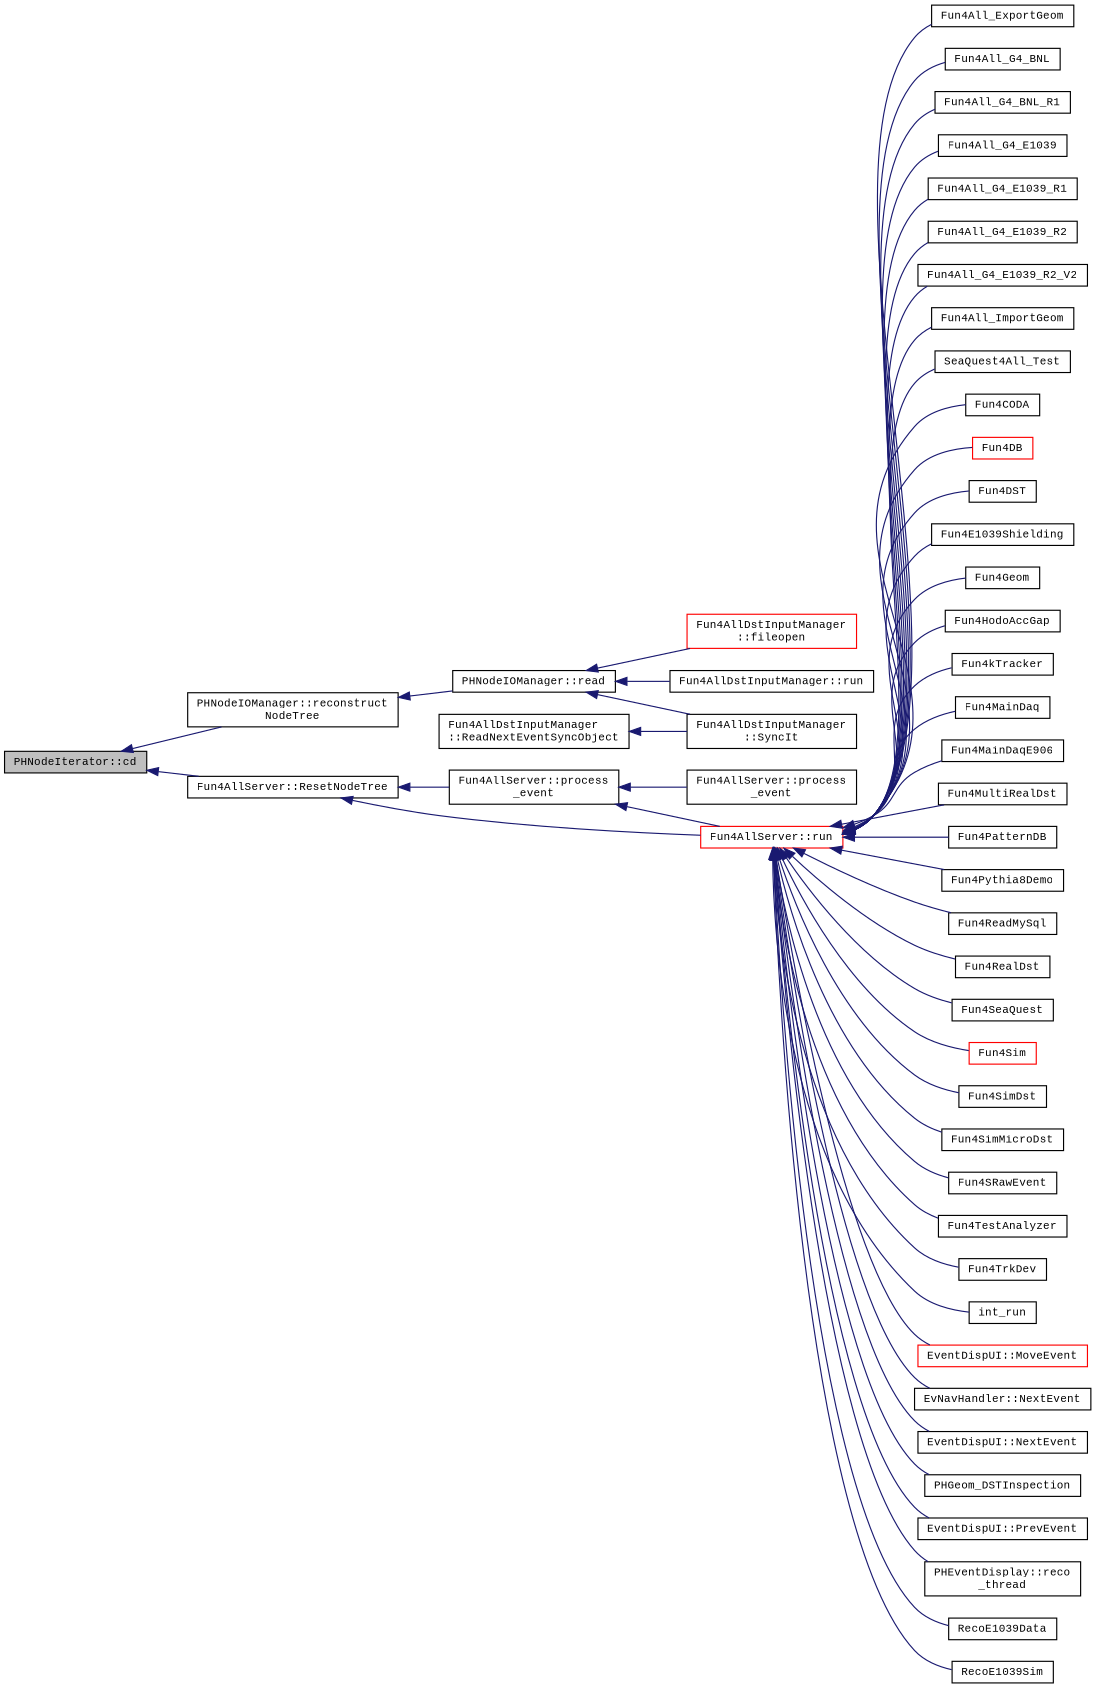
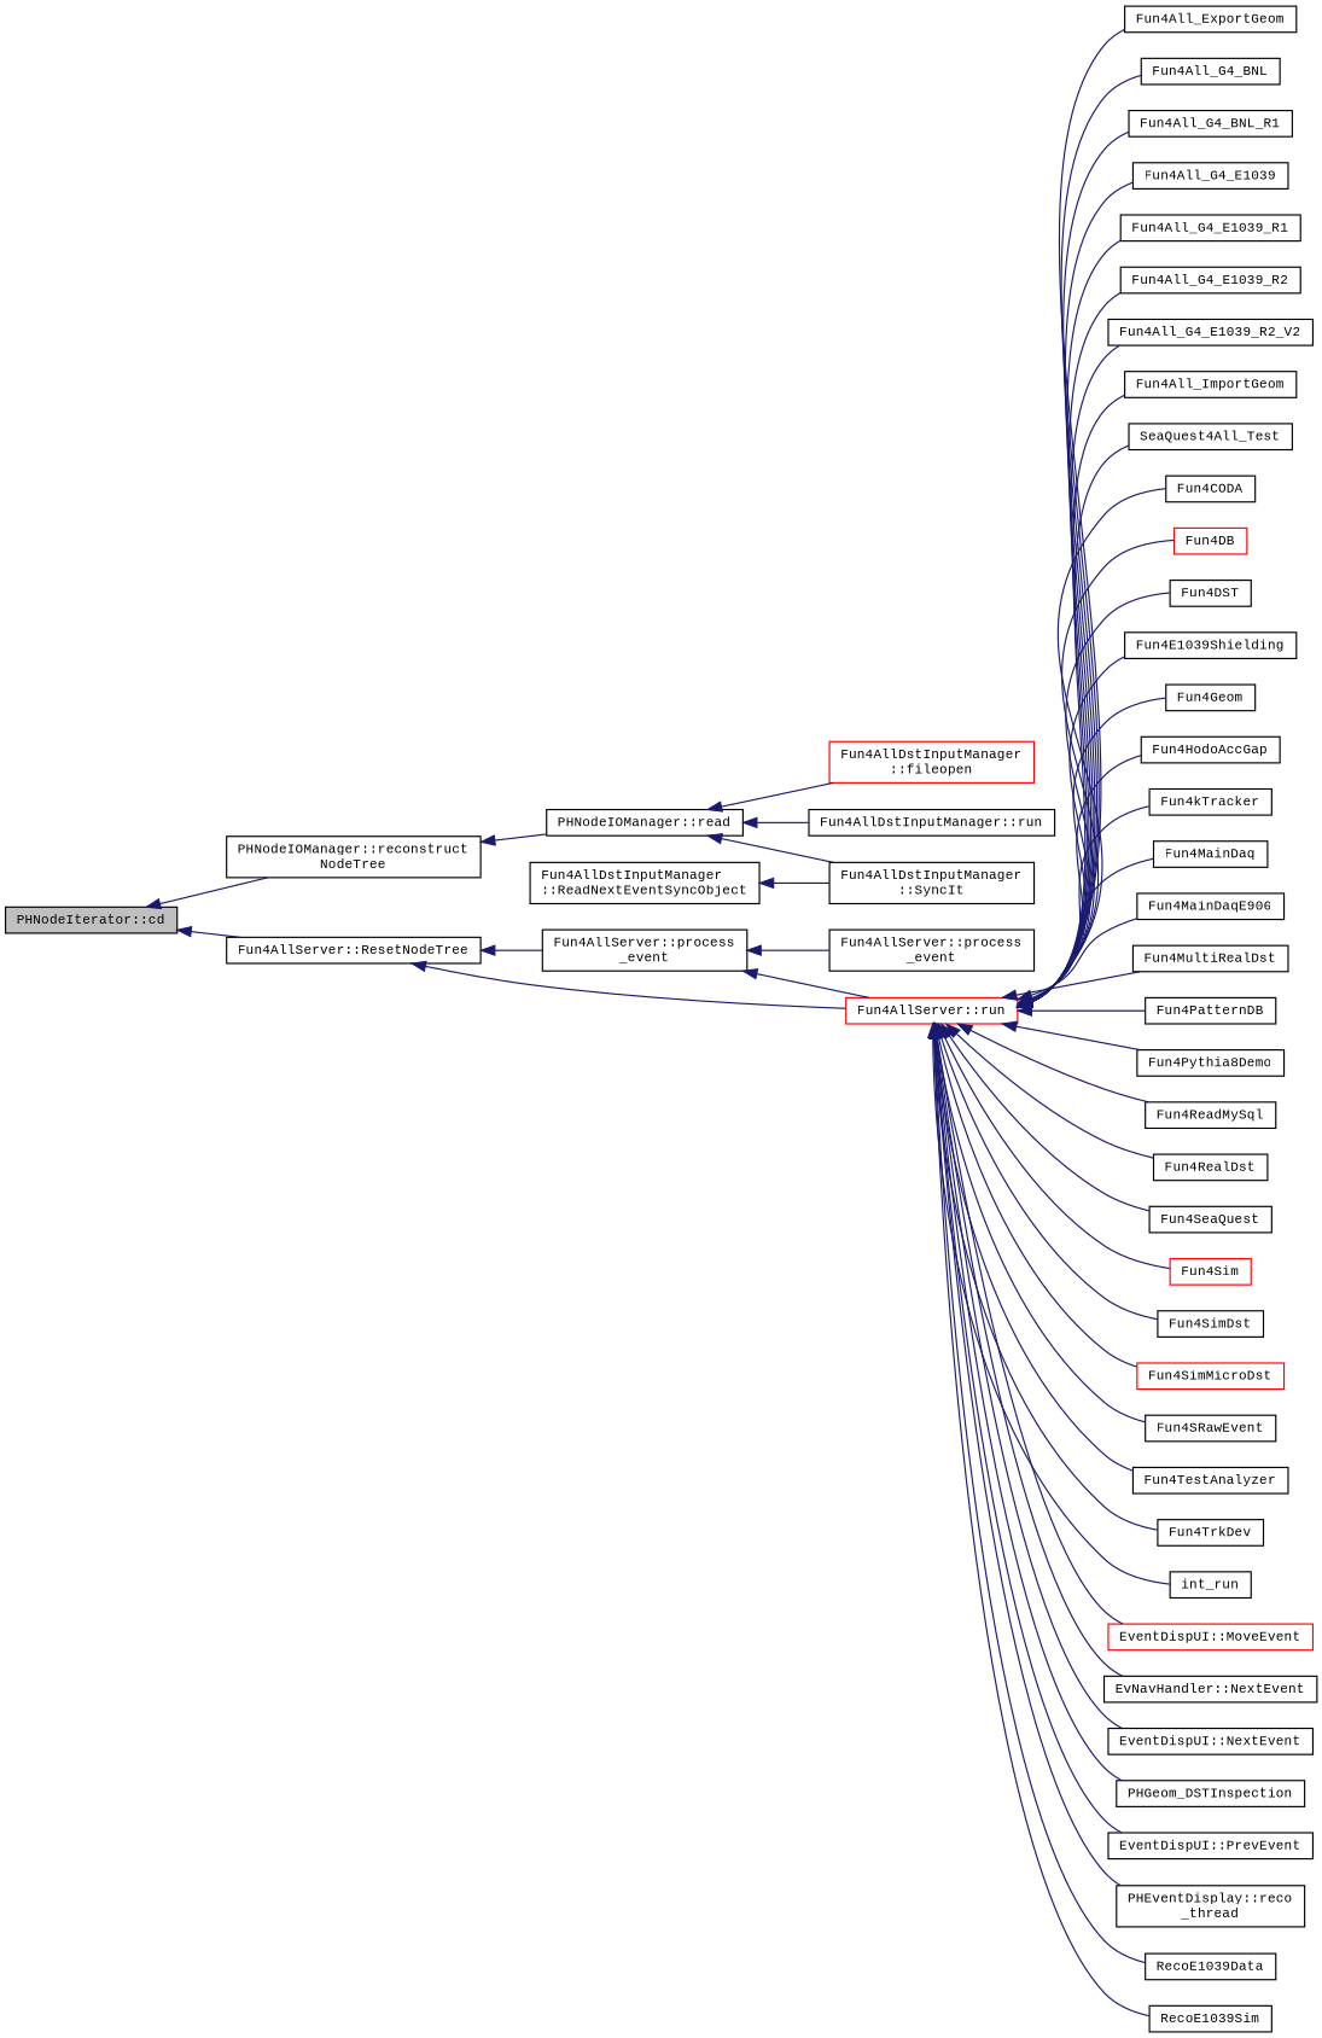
  digraph {
    fontname="Liberation Mono"
    rankdir=LR
    node [color=black fontname="Liberation Mono" fontsize=10 shape=record]
    edge [color=midnightblue dir=back fontname="Liberation Mono" fontsize=10 labelfontname=FreeSans labelfontsize=10 style=solid]
    n1 [fillcolor=grey75 fontcolor=black height=0.2 label="PHNodeIterator::cd" style=filled width=0.4]
    n2 [height=0.2 label="PHNodeIOManager::reconstruct\lNodeTree" width=0.4]
    n3 [height=0.2 label="Fun4AllServer::ResetNodeTree" width=0.4]
    n4 [height=0.2 label="PHNodeIOManager::read" width=0.4]
    n5 [height=0.2 label="Fun4AllServer::process\l_event" width=0.4]
    n6 [color=red height=0.2 label="Fun4AllServer::run" width=0.4]
    n7 [color=red height=0.2 label="Fun4AllDstInputManager\l::fileopen" width=0.4]
    n8 [height=0.2 label="Fun4AllDstInputManager\l::SyncIt" width=0.4]
    n9 [height=0.2 label="Fun4AllDstInputManager::run" width=0.4]
    n10 [height=0.2 label="Fun4AllDstInputManager\l::ReadNextEventSyncObject" width=0.4]
    n11 [height=0.2 label="Fun4AllServer::process\l_event" width=0.4]
    n12 [height=0.2 label=Fun4All_ExportGeom width=0.4]
    n13 [height=0.2 label=Fun4All_G4_BNL width=0.4]
    n14 [height=0.2 label=Fun4All_G4_BNL_R1 width=0.4]
    n15 [height=0.2 label=Fun4All_G4_E1039 width=0.4]
    n16 [height=0.2 label=Fun4All_G4_E1039_R1 width=0.4]
    n17 [height=0.2 label=Fun4All_G4_E1039_R2 width=0.4]
    n18 [height=0.2 label=Fun4All_G4_E1039_R2_V2 width=0.4]
    n19 [height=0.2 label=Fun4All_ImportGeom width=0.4]
    n20 [height=0.2 label=SeaQuest4All_Test width=0.4]
    n21 [height=0.2 label=Fun4CODA width=0.4]
    n22 [color=red height=0.2 label=Fun4DB width=0.4]
    n23 [height=0.2 label=Fun4DST width=0.4]
    n24 [height=0.2 label=Fun4E1039Shielding width=0.4]
    n25 [height=0.2 label=Fun4Geom width=0.4]
    n26 [height=0.2 label=Fun4HodoAccGap width=0.4]
    n27 [height=0.2 label=Fun4kTracker width=0.4]
    n28 [height=0.2 label=Fun4MainDaq width=0.4]
    n29 [height=0.2 label=Fun4MainDaqE906 width=0.4]
    n30 [height=0.2 label=Fun4MultiRealDst width=0.4]
    n31 [height=0.2 label=Fun4PatternDB width=0.4]
    n32 [height=0.2 label=Fun4Pythia8Demo width=0.4]
    n33 [height=0.2 label=Fun4ReadMySql width=0.4]
    n34 [height=0.2 label=Fun4RealDst width=0.4]
    n35 [height=0.2 label=Fun4SeaQuest width=0.4]
    n36 [color=red height=0.2 label=Fun4Sim width=0.4]
    n37 [height=0.2 label=Fun4SimDst width=0.4]
-   n38 [height=0.2 label=Fun4SimMicroDst width=0.4]
+   n38 [color=red height=0.2 label=Fun4SimMicroDst width=0.4]
    n39 [height=0.2 label=Fun4SRawEvent width=0.4]
    n40 [height=0.2 label=Fun4TestAnalyzer width=0.4]
    n41 [height=0.2 label=Fun4TrkDev width=0.4]
    n42 [height=0.2 label=int_run width=0.4]
    n43 [color=red height=0.2 label="EventDispUI::MoveEvent" width=0.4]
    n44 [height=0.2 label="EvNavHandler::NextEvent" width=0.4]
    n45 [height=0.2 label="EventDispUI::NextEvent" width=0.4]
    n46 [height=0.2 label=PHGeom_DSTInspection width=0.4]
    n47 [height=0.2 label="EventDispUI::PrevEvent" width=0.4]
    n48 [height=0.2 label="PHEventDisplay::reco\l_thread" width=0.4]
    n49 [height=0.2 label=RecoE1039Data width=0.4]
    n50 [height=0.2 label=RecoE1039Sim width=0.4]
    n1 -> n2
    n1 -> n3
    n2 -> n4
    n3 -> n5
    n3 -> n6
    n4 -> n7
    n4 -> n8
    n4 -> n9
    n5 -> n6
    n5 -> n11
    n6 -> n12
    n6 -> n13
    n6 -> n14
    n6 -> n15
    n6 -> n16
    n6 -> n17
    n6 -> n18
    n6 -> n19
    n6 -> n20
    n6 -> n21
    n6 -> n22
    n6 -> n23
    n6 -> n24
    n6 -> n25
    n6 -> n26
    n6 -> n27
    n6 -> n28
    n6 -> n29
    n6 -> n30
    n6 -> n31
    n6 -> n32
    n6 -> n33
    n6 -> n34
    n6 -> n35
    n6 -> n36
    n6 -> n37
    n6 -> n38
    n6 -> n39
    n6 -> n40
    n6 -> n41
    n6 -> n42
    n6 -> n43
    n6 -> n44
    n6 -> n45
    n6 -> n46
    n6 -> n47
    n6 -> n48
    n6 -> n49
    n6 -> n50
    n10 -> n8
  }
